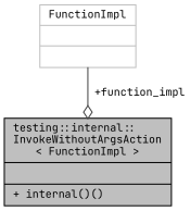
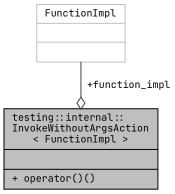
  digraph {
    fontname="JetBrains Mono"
    node [fontname="JetBrains Mono" fontsize=10 shape=record]
-   n1 [color=black fillcolor=grey75 fontcolor=black height=0.2 label="{testing::internal::\lInvokeWithoutArgsAction\l\< FunctionImpl \>\n||+ internal()()\l}" style=filled width=0.4]
+   n1 [color=black fillcolor=grey75 fontcolor=black height=0.2 label="{testing::internal::\lInvokeWithoutArgsAction\l\< FunctionImpl \>\n||+ operator()()\l}" style=filled width=0.4]
    n2 [color=grey75 height=0.2 label="{FunctionImpl\n||}" width=0.4]
    n2 -> n1 [arrowhead=odiamond color=grey25 fontname="JetBrains Mono" fontsize=10 label=" +function_impl" labelfontname=Helvetica labelfontsize=10 style=solid]
  }
